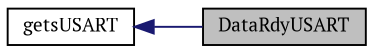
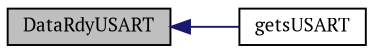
  digraph {
    rankdir=LR
    fontname="PT Serif"
    node [color=black fontname="PT Serif" fontsize=10 shape=record style=filled]
    n1 [fillcolor=grey75 fontcolor=black height=0.2 label=DataRdyUSART width=0.4]
    n2 [fillcolor=white height=0.2 label=getsUSART width=0.4]
-   n2 -> n1 [color=midnightblue dir=back fontname="PT Serif" fontsize=10 labelfontname=Helvetica labelfontsize=10 style=solid]
+   n1 -> n2 [color=midnightblue dir=back fontname="PT Serif" fontsize=10 labelfontname=Helvetica labelfontsize=10 style=solid]
  }
